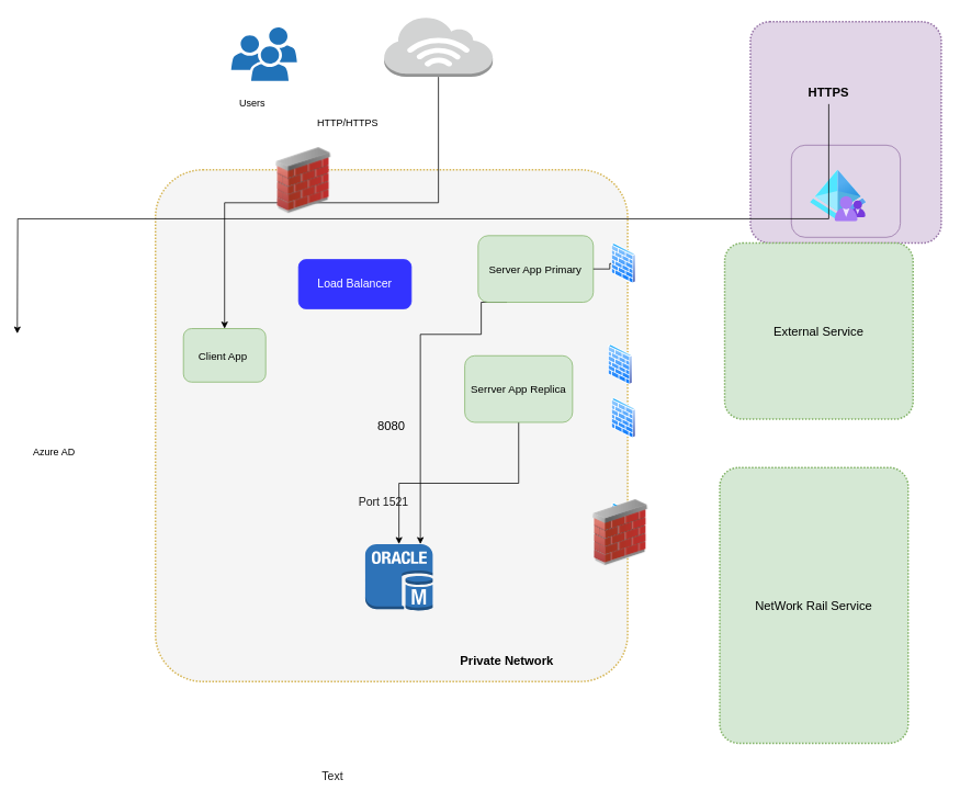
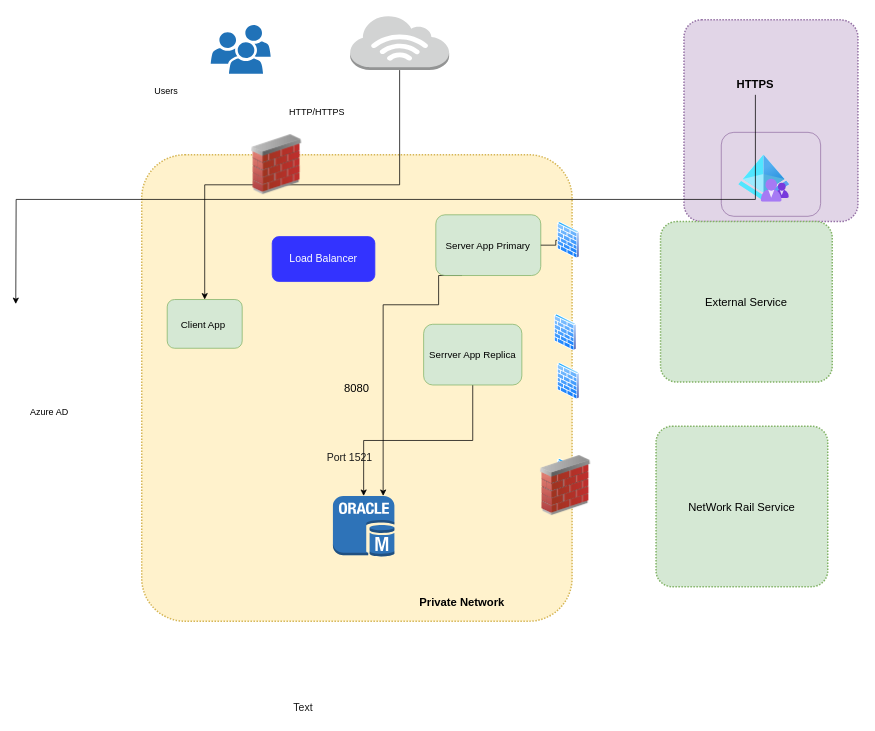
  <mxCell id="0" />
  <mxCell id="1" parent="0" />
  <mxCell id="2" value="" style="rounded=1;arcSize=10;dashed=1;fillColor=#e1d5e7;dashPattern=1 1;strokeWidth=2;fontSize=15;strokeColor=#9673a6;" vertex="1" parent="1"><mxGeometry x="911.26" y="26" width="232" height="269" as="geometry" /></mxCell>
  <mxCell id="3" value="" style="rounded=1;whiteSpace=wrap;html=1;fontSize=15;fillColor=none;strokeColor=#9673a6;" vertex="1" parent="1"><mxGeometry x="961" y="176" width="132.52" height="112" as="geometry" /></mxCell>
- <mxCell id="4" value="8080" style="rounded=1;arcSize=10;dashed=1;fillColor=#f5f5f5;dashPattern=1 1;strokeWidth=2;fontSize=15;strokeColor=#d6b656;" vertex="1" parent="1"><mxGeometry x="188" y="206" width="574" height="622" as="geometry" /></mxCell>
+ <mxCell id="4" value="8080" style="rounded=1;arcSize=10;dashed=1;fillColor=#fff2cc;dashPattern=1 1;strokeWidth=2;fontSize=15;strokeColor=#d6b656;" vertex="1" parent="1"><mxGeometry x="188" y="206" width="574" height="622" as="geometry" /></mxCell>
  <mxCell id="5" value="" style="sketch=0;pointerEvents=1;shadow=0;dashed=0;html=1;strokeColor=none;labelPosition=center;verticalLabelPosition=bottom;verticalAlign=top;outlineConnect=0;align=center;shape=mxgraph.office.users.users;fillColor=#2072B8;" vertex="1" parent="1"><mxGeometry x="280" y="33" width="80" height="65" as="geometry" /></mxCell>
  <mxCell id="6" value="" style="aspect=fixed;html=1;points=[];align=center;image;fontSize=12;image=img/lib/azure2/identity/Azure_AD_B2C.svg;" vertex="1" parent="1"><mxGeometry x="984.04" y="206" width="67.92" height="63" as="geometry" /></mxCell>
  <mxCell id="7" value="Azure AD" style="text;html=1;strokeColor=none;fillColor=none;align=center;verticalAlign=middle;whiteSpace=wrap;rounded=0;" vertex="1" parent="1"><mxGeometry x="20" y="533.5" width="90" height="30" as="geometry" /></mxCell>
- <mxCell id="8" value="Users" style="text;html=1;strokeColor=none;fillColor=none;align=center;verticalAlign=middle;whiteSpace=wrap;rounded=0;" vertex="1" parent="1"><mxGeometry x="261" y="111" width="90" height="30" as="geometry" /></mxCell>
+ <mxCell id="8" value="Users" style="text;html=1;strokeColor=none;fillColor=none;align=center;verticalAlign=middle;whiteSpace=wrap;rounded=0;" vertex="1" parent="1"><mxGeometry x="176" y="106" width="90" height="30" as="geometry" /></mxCell>
  <mxCell id="9" value="Private Network" style="text;html=1;strokeColor=none;fillColor=none;align=center;verticalAlign=middle;whiteSpace=wrap;rounded=0;fontStyle=1;fontSize=15;" vertex="1" parent="1"><mxGeometry x="515" y="787" width="201" height="30" as="geometry" /></mxCell>
  <mxCell id="10" value="" style="outlineConnect=0;dashed=0;verticalLabelPosition=bottom;verticalAlign=top;align=center;html=1;shape=mxgraph.aws3.oracle_db_instance;fillColor=#2E73B8;gradientColor=none;fontSize=15;" vertex="1" parent="1"><mxGeometry x="443" y="661" width="82" height="81" as="geometry" /></mxCell>
  <mxCell id="11" style="edgeStyle=orthogonalEdgeStyle;rounded=0;orthogonalLoop=1;jettySize=auto;html=1;exitX=0.5;exitY=1;exitDx=0;exitDy=0;fontSize=13;" edge="1" parent="1"><mxGeometry relative="1" as="geometry"><mxPoint x="927.61" y="261" as="sourcePoint" /><mxPoint x="927.61" y="261" as="targetPoint" /></mxGeometry></mxCell>
  <mxCell id="12" style="edgeStyle=orthogonalEdgeStyle;rounded=0;orthogonalLoop=1;jettySize=auto;html=1;exitX=0.5;exitY=1;exitDx=0;exitDy=0;fontSize=13;" edge="1" parent="1"><mxGeometry relative="1" as="geometry"><mxPoint x="636" y="380" as="sourcePoint" /><mxPoint x="636" y="380" as="targetPoint" /></mxGeometry></mxCell>
  <mxCell id="13" style="edgeStyle=orthogonalEdgeStyle;rounded=0;orthogonalLoop=1;jettySize=auto;html=1;exitX=0.5;exitY=1;exitDx=0;exitDy=0;fontSize=13;" edge="1" parent="1"><mxGeometry relative="1" as="geometry"><mxPoint x="381" y="490" as="sourcePoint" /><mxPoint x="381" y="490" as="targetPoint" /></mxGeometry></mxCell>
  <mxCell id="14" value="HTTP/HTTPS" style="text;html=1;strokeColor=none;fillColor=none;align=center;verticalAlign=middle;whiteSpace=wrap;rounded=0;" vertex="1" parent="1"><mxGeometry x="355" y="134" width="134" height="30" as="geometry" /></mxCell>
  <mxCell id="15" value="&lt;font color=&quot;#ffffff&quot; style=&quot;font-size: 14px;&quot;&gt;Load Balancer&lt;/font&gt;" style="rounded=1;whiteSpace=wrap;html=1;fontSize=13;strokeColor=#3333FF;fillColor=#3333FF;" vertex="1" parent="1"><mxGeometry x="362" y="315" width="137" height="60" as="geometry" /></mxCell>
  <mxCell id="16" style="edgeStyle=orthogonalEdgeStyle;rounded=0;orthogonalLoop=1;jettySize=auto;html=1;exitX=0.25;exitY=1;exitDx=0;exitDy=0;fontSize=14;fontColor=#FFFFFF;" edge="1" parent="1" source="17" target="10"><mxGeometry relative="1" as="geometry"><Array as="points"><mxPoint x="584" y="406" /><mxPoint x="510" y="406" /></Array></mxGeometry></mxCell>
  <mxCell id="17" value="Server App Primary" style="rounded=1;whiteSpace=wrap;html=1;fontSize=13;strokeColor=#82b366;fillColor=#d5e8d4;" vertex="1" parent="1"><mxGeometry x="580.25" y="286" width="140" height="81" as="geometry" /></mxCell>
  <mxCell id="18" style="edgeStyle=orthogonalEdgeStyle;rounded=0;orthogonalLoop=1;jettySize=auto;html=1;exitX=0.5;exitY=1;exitDx=0;exitDy=0;fontSize=14;fontColor=#1A1A1A;" edge="1" parent="1" source="19" target="10"><mxGeometry relative="1" as="geometry" /></mxCell>
  <mxCell id="19" value="Serrver App Replica" style="rounded=1;whiteSpace=wrap;html=1;fontSize=13;strokeColor=#82b366;fillColor=#d5e8d4;" vertex="1" parent="1"><mxGeometry x="564" y="432" width="131" height="81" as="geometry" /></mxCell>
  <mxCell id="20" style="edgeStyle=orthogonalEdgeStyle;rounded=0;orthogonalLoop=1;jettySize=auto;html=1;exitX=0.5;exitY=1;exitDx=0;exitDy=0;exitPerimeter=0;fontSize=14;fontColor=#FFFFFF;" edge="1" parent="1" source="21" target="34"><mxGeometry relative="1" as="geometry" /></mxCell>
  <mxCell id="21" value="" style="outlineConnect=0;dashed=0;verticalLabelPosition=bottom;verticalAlign=top;align=center;html=1;shape=mxgraph.aws3.internet_3;fillColor=#D2D3D3;gradientColor=none;fontSize=14;fontColor=#FFFFFF;strokeColor=#3333FF;" vertex="1" parent="1"><mxGeometry x="466" y="20" width="132" height="73" as="geometry" /></mxCell>
  <mxCell id="22" value="External Service" style="rounded=1;arcSize=10;dashed=1;fillColor=#d5e8d4;dashPattern=1 1;strokeWidth=2;fontSize=15;strokeColor=#82b366;" vertex="1" parent="1"><mxGeometry x="880" y="295" width="229" height="214" as="geometry" /></mxCell>
  <mxCell id="23" value="HTTPS" style="text;html=1;strokeColor=none;fillColor=none;align=center;verticalAlign=middle;whiteSpace=wrap;rounded=0;fontStyle=1;fontSize=15;" vertex="1" parent="1"><mxGeometry x="906" y="96" width="201" height="30" as="geometry" /></mxCell>
  <mxCell id="24" value="" style="aspect=fixed;perimeter=ellipsePerimeter;html=1;align=center;shadow=0;dashed=0;spacingTop=3;image;image=img/lib/active_directory/firewall.svg;fontSize=14;fontColor=#FFFFFF;strokeColor=#3333FF;fillColor=#3333FF;" vertex="1" parent="1"><mxGeometry x="355" width="30.5" height="50" as="geometry" y="189" /></mxCell>
  <mxCell id="25" value="" style="aspect=fixed;perimeter=ellipsePerimeter;html=1;align=center;shadow=0;dashed=0;spacingTop=3;image;image=img/lib/active_directory/firewall.svg;fontSize=14;fontColor=#FFFFFF;strokeColor=#3333FF;fillColor=#3333FF;" vertex="1" parent="1"><mxGeometry x="742" y="295" width="30.5" height="50" as="geometry" /></mxCell>
  <mxCell id="26" value="" style="edgeStyle=orthogonalEdgeStyle;rounded=0;orthogonalLoop=1;jettySize=auto;html=1;exitX=1;exitY=0.5;exitDx=0;exitDy=0;fontSize=14;fontColor=#FFFFFF;endArrow=none;" edge="1" parent="1" source="17" target="25"><mxGeometry relative="1" as="geometry"><mxPoint x="685.5" y="326.5" as="sourcePoint" /><mxPoint x="796" y="357" as="targetPoint" /><Array as="points" /></mxGeometry></mxCell>
  <mxCell id="27" value="" style="aspect=fixed;perimeter=ellipsePerimeter;html=1;align=center;shadow=0;dashed=0;spacingTop=3;image;image=img/lib/active_directory/firewall.svg;fontSize=14;fontColor=#FFFFFF;strokeColor=#3333FF;fillColor=#3333FF;" vertex="1" parent="1"><mxGeometry x="742" y="483" width="30.5" height="50" as="geometry" /></mxCell>
  <mxCell id="28" value="" style="aspect=fixed;perimeter=ellipsePerimeter;html=1;align=center;shadow=0;dashed=0;spacingTop=3;image;image=img/lib/active_directory/firewall.svg;fontSize=14;fontColor=#FFFFFF;strokeColor=#3333FF;fillColor=#3333FF;" vertex="1" parent="1"><mxGeometry x="738" y="418" width="30.5" height="50" as="geometry" /></mxCell>
  <mxCell id="29" value="" style="aspect=fixed;perimeter=ellipsePerimeter;html=1;align=center;shadow=0;dashed=0;spacingTop=3;image;image=img/lib/active_directory/firewall.svg;fontSize=14;fontColor=#FFFFFF;strokeColor=#3333FF;fillColor=#3333FF;" vertex="1" parent="1"><mxGeometry x="742" y="611" width="30.5" height="50" as="geometry" /></mxCell>
  <mxCell id="30" value="Port 1521" style="text;html=1;strokeColor=none;fillColor=none;align=center;verticalAlign=middle;whiteSpace=wrap;rounded=0;fontSize=14;fontColor=#1A1A1A;" vertex="1" parent="1"><mxGeometry x="421" y="591" width="89" height="38" as="geometry" /></mxCell>
  <mxCell id="31" value="Text" style="text;html=1;align=center;verticalAlign=middle;resizable=0;points=[];autosize=1;strokeColor=none;fillColor=none;fontSize=14;fontColor=#1A1A1A;" vertex="1" parent="1"><mxGeometry x="383" y="933" width="40" height="20" as="geometry" /></mxCell>
  <mxCell id="32" value="" style="image;html=1;image=img/lib/clip_art/networking/Firewall_02_128x128.png;fontSize=14;fontColor=#1A1A1A;strokeColor=#3333FF;fillColor=#3333FF;" vertex="1" parent="1"><mxGeometry x="328" y="179" width="80" height="80" as="geometry" /></mxCell>
  <mxCell id="33" value="" style="image;html=1;image=img/lib/clip_art/networking/Firewall_02_128x128.png;fontSize=14;fontColor=#1A1A1A;strokeColor=#3333FF;fillColor=#3333FF;" vertex="1" parent="1"><mxGeometry x="713.25" y="607" width="80" height="80" as="geometry" /></mxCell>
  <mxCell id="34" value="Client App&amp;nbsp;" style="rounded=1;whiteSpace=wrap;html=1;fontSize=13;strokeColor=#82b366;fillColor=#d5e8d4;" vertex="1" parent="1"><mxGeometry x="222" y="399" width="100" height="65" as="geometry" /></mxCell>
  <mxCell id="35" style="edgeStyle=orthogonalEdgeStyle;rounded=0;orthogonalLoop=1;jettySize=auto;html=1;exitX=0.5;exitY=1;exitDx=0;exitDy=0;fontSize=14;fontColor=#1A1A1A;" edge="1" parent="1" source="23"><mxGeometry relative="1" as="geometry"><mxPoint x="20" y="405" as="targetPoint" /></mxGeometry></mxCell>
- <mxCell id="36" value="NetWork Rail Service" style="rounded=1;arcSize=10;dashed=1;fillColor=#d5e8d4;dashPattern=1 1;strokeWidth=2;fontSize=15;strokeColor=#82b366;" vertex="1" parent="1"><mxGeometry x="874" y="568" width="229" height="335" as="geometry" /></mxCell>
+ <mxCell id="36" value="NetWork Rail Service" style="rounded=1;arcSize=10;dashed=1;fillColor=#d5e8d4;dashPattern=1 1;strokeWidth=2;fontSize=15;strokeColor=#82b366;" vertex="1" parent="1"><mxGeometry x="874" y="568" width="229" height="214" as="geometry" /></mxCell>
